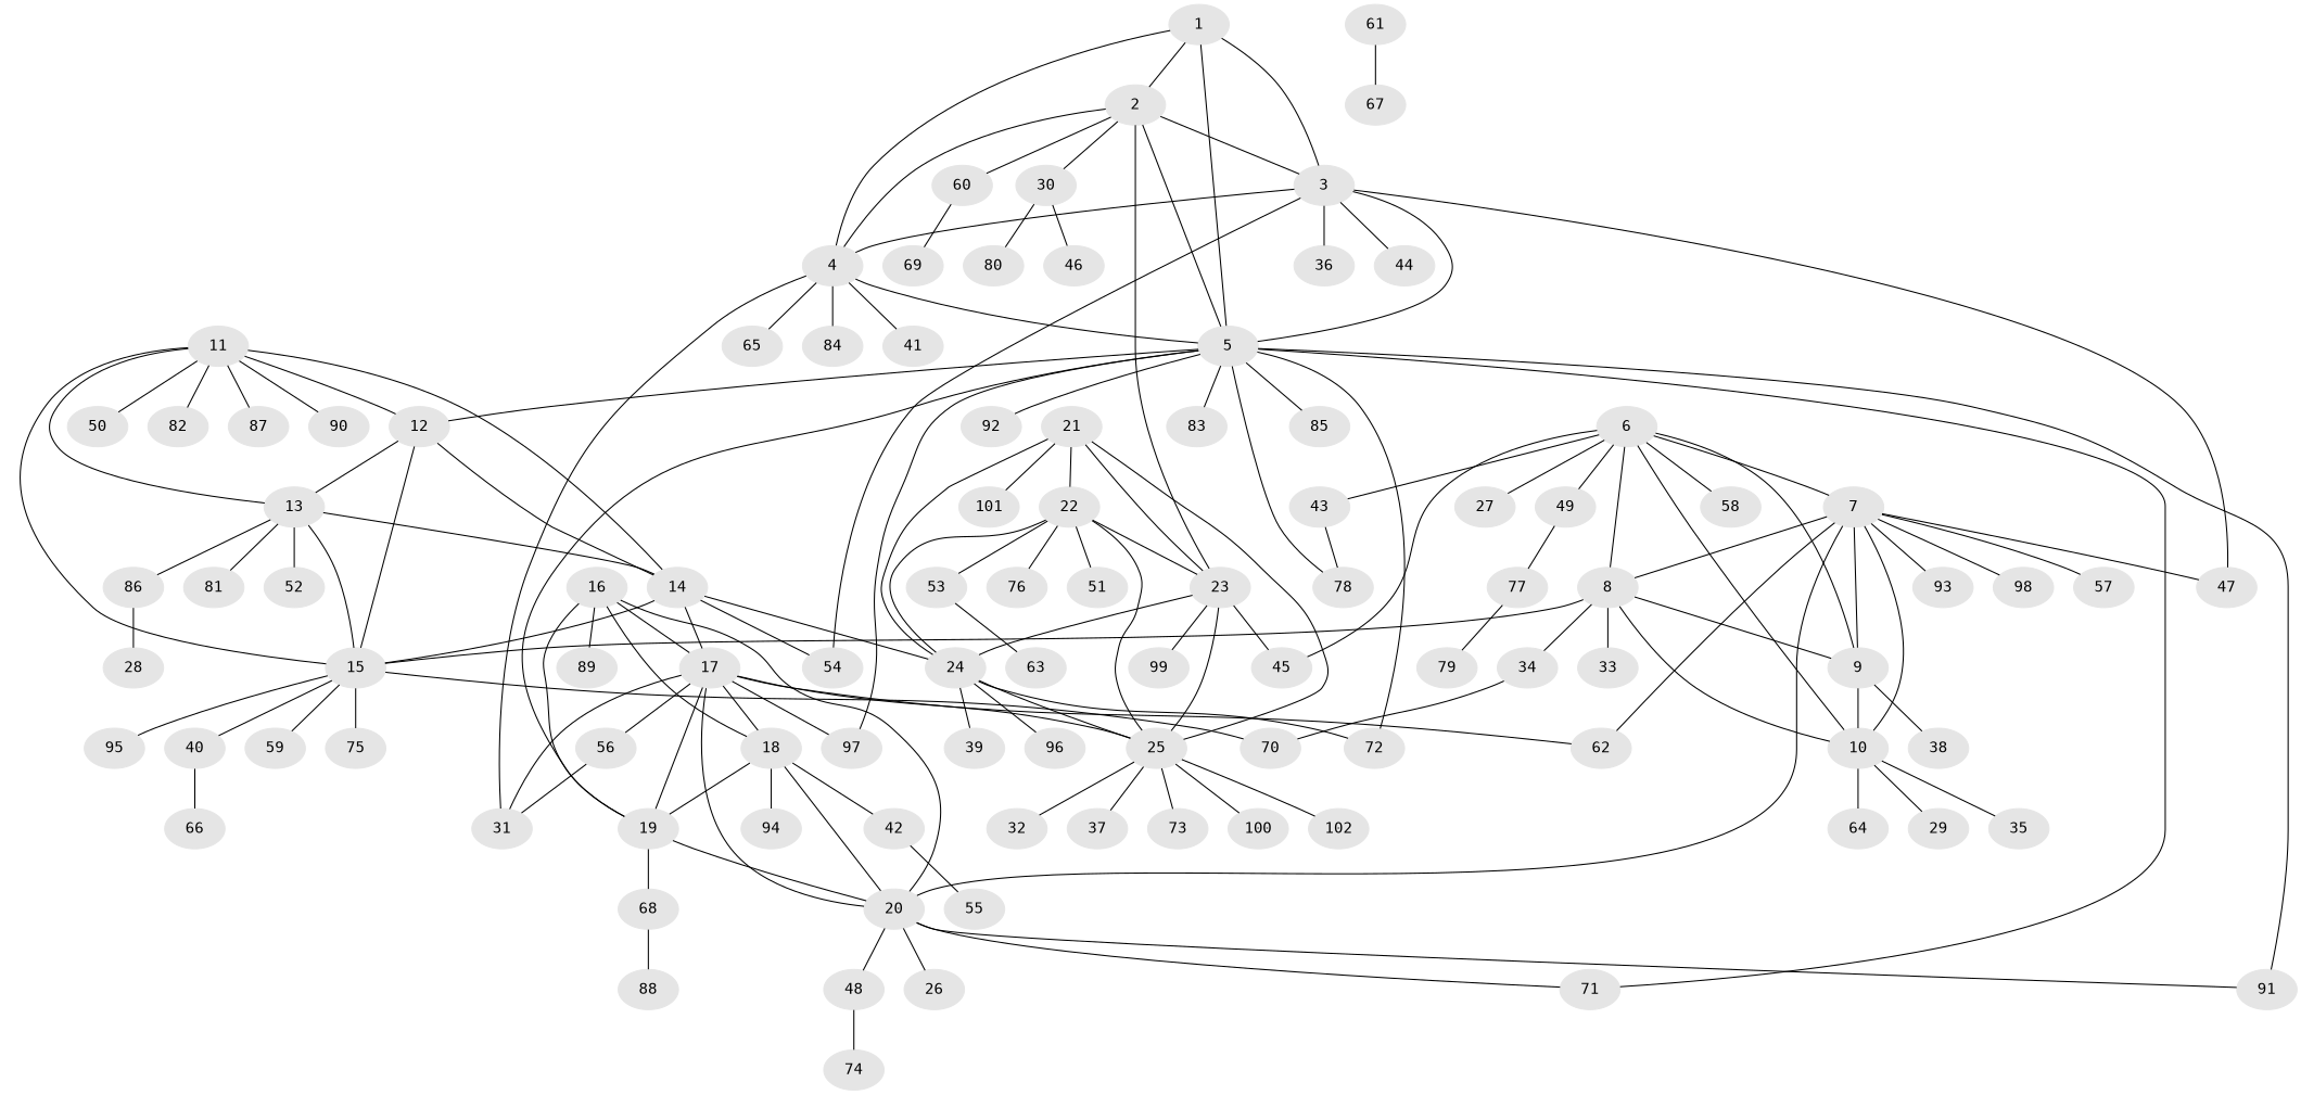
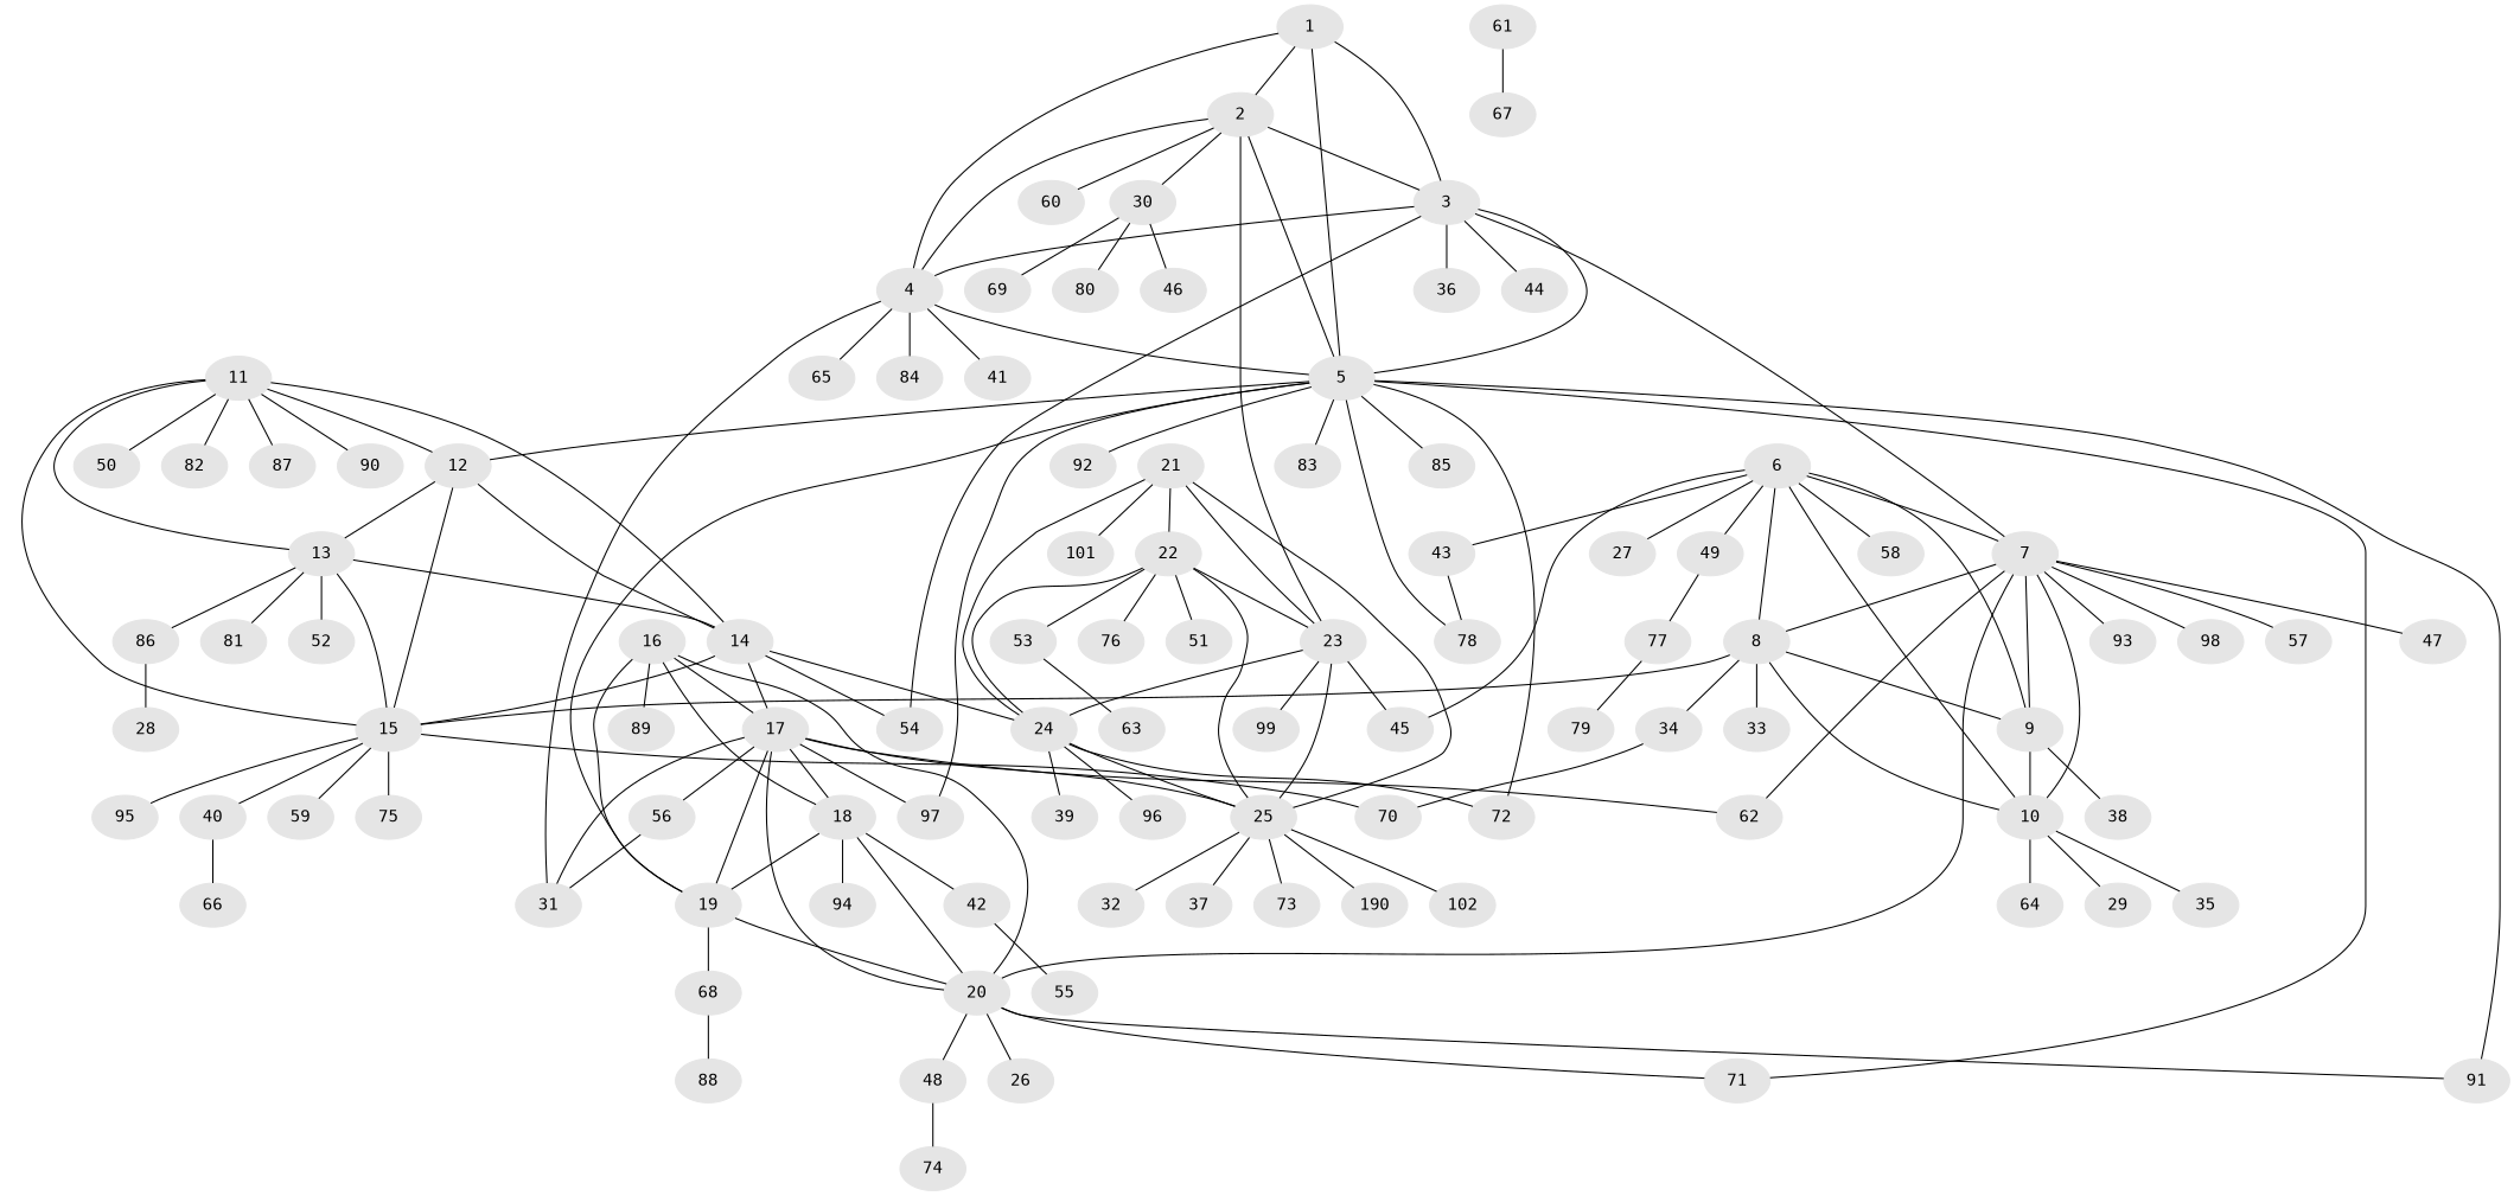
  graph {
    fontname="DejaVu Sans Mono"
    node [color=gray90 fontname="DejaVu Sans Mono" style=filled]
    edge [fontname="DejaVu Sans Mono"]
    1
    2
    3
    4
    5
    23
    30
    60
    7
    36
    44
    54
    31
    41
    65
    84
    12
    19
    71
    72
    78
    83
    85
    91
    92
    97
    24
    25
    45
    99
    46
    80
    69
    8
    9
    10
    20
    47
    57
    62
    93
    98
    15
    13
    14
    68
    6
    27
    43
    49
    58
    33
    34
    38
    29
    35
    64
    77
    26
    48
    40
    59
    70
    75
    95
    11
    50
    82
    87
    90
    52
    81
    86
    17
    28
    18
    56
    39
    96
    66
    16
    89
    42
    94
    32
    37
    73
-   100
+   100 [label=190]
    102
    55
    88
    74
    21
    22
    101
    51
    53
    76
    63
    79
    61
    67
    1 -- 2
    1 -- 3
    1 -- 4
    1 -- 5
    2 -- 3
    2 -- 4
    2 -- 5
    2 -- 23
    2 -- 30
    2 -- 60
    3 -- 4
    3 -- 5
-   3 -- 47
+   3 -- 7
    3 -- 36
    3 -- 44
    3 -- 54
    4 -- 5
    4 -- 31
    4 -- 41
    4 -- 65
    4 -- 84
    5 -- 12
    5 -- 19
    5 -- 71
    5 -- 72
    5 -- 78
    5 -- 83
    5 -- 85
    5 -- 91
    5 -- 92
    5 -- 97
    23 -- 24
    23 -- 25
    23 -- 45
    23 -- 99
    30 -- 46
    30 -- 80
-   60 -- 69
+   30 -- 69
    7 -- 8
    7 -- 9
    7 -- 10
    7 -- 20
    7 -- 47
    7 -- 57
    7 -- 62
    7 -- 93
    7 -- 98
    12 -- 15
    12 -- 13
    12 -- 14
    19 -- 20
    19 -- 68
    24 -- 72
    24 -- 25
    24 -- 39
    24 -- 96
    25 -- 32
    25 -- 37
    25 -- 73
    25 -- 100
    25 -- 102
    8 -- 9
    8 -- 10
    8 -- 15
    8 -- 33
    8 -- 34
    9 -- 10
    9 -- 38
    10 -- 29
    10 -- 35
    10 -- 64
    20 -- 71
    20 -- 91
    20 -- 26
    20 -- 48
    15 -- 40
    15 -- 59
    15 -- 70
    15 -- 75
    15 -- 95
    13 -- 15
    13 -- 14
    13 -- 52
    13 -- 81
    13 -- 86
    14 -- 54
    14 -- 24
    14 -- 15
    14 -- 17
    68 -- 88
    6 -- 7
    6 -- 45
    6 -- 8
    6 -- 9
    6 -- 10
    6 -- 27
    6 -- 43
    6 -- 49
    6 -- 58
    43 -- 78
    49 -- 77
    34 -- 70
    77 -- 79
    48 -- 74
    40 -- 66
    11 -- 12
    11 -- 15
    11 -- 13
    11 -- 14
    11 -- 50
    11 -- 82
    11 -- 87
    11 -- 90
    86 -- 28
    17 -- 31
    17 -- 19
    17 -- 97
    17 -- 25
    17 -- 20
    17 -- 62
    17 -- 18
    17 -- 56
    18 -- 19
    18 -- 20
    18 -- 42
    18 -- 94
    56 -- 31
    16 -- 19
    16 -- 20
    16 -- 17
    16 -- 18
    16 -- 89
    42 -- 55
    21 -- 23
    21 -- 24
    21 -- 25
    21 -- 22
    21 -- 101
    22 -- 23
    22 -- 24
    22 -- 25
    22 -- 51
    22 -- 53
    22 -- 76
    53 -- 63
    61 -- 67
  }
